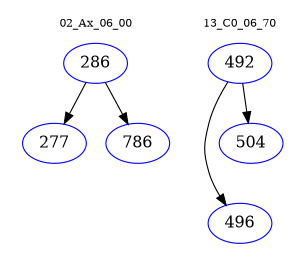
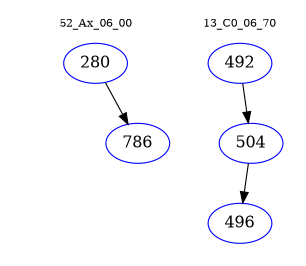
  digraph {
    node [color=blue]
    edge [color=black]
-   n1 [label=286]
-   n2 [label=277]
+   n1 [label=280]
    n3 [label=786]
    n4 [label=492]
    n5 [label=496]
    n6 [label=504]
    subgraph cluster_1 {
      color=white
      fontsize=10
-     label="02_Ax_06_00"
+     label="52_Ax_06_00"
      n1
-     n2
      n3
    }
    subgraph cluster_2 {
      color=white
      fontsize=10
      label="13_C0_06_70"
      n4
      n5
      n6
    }
-   n1 -> n2
    n1 -> n3
-   n4 -> n5
+   n6 -> n5
    n4 -> n6
  }
